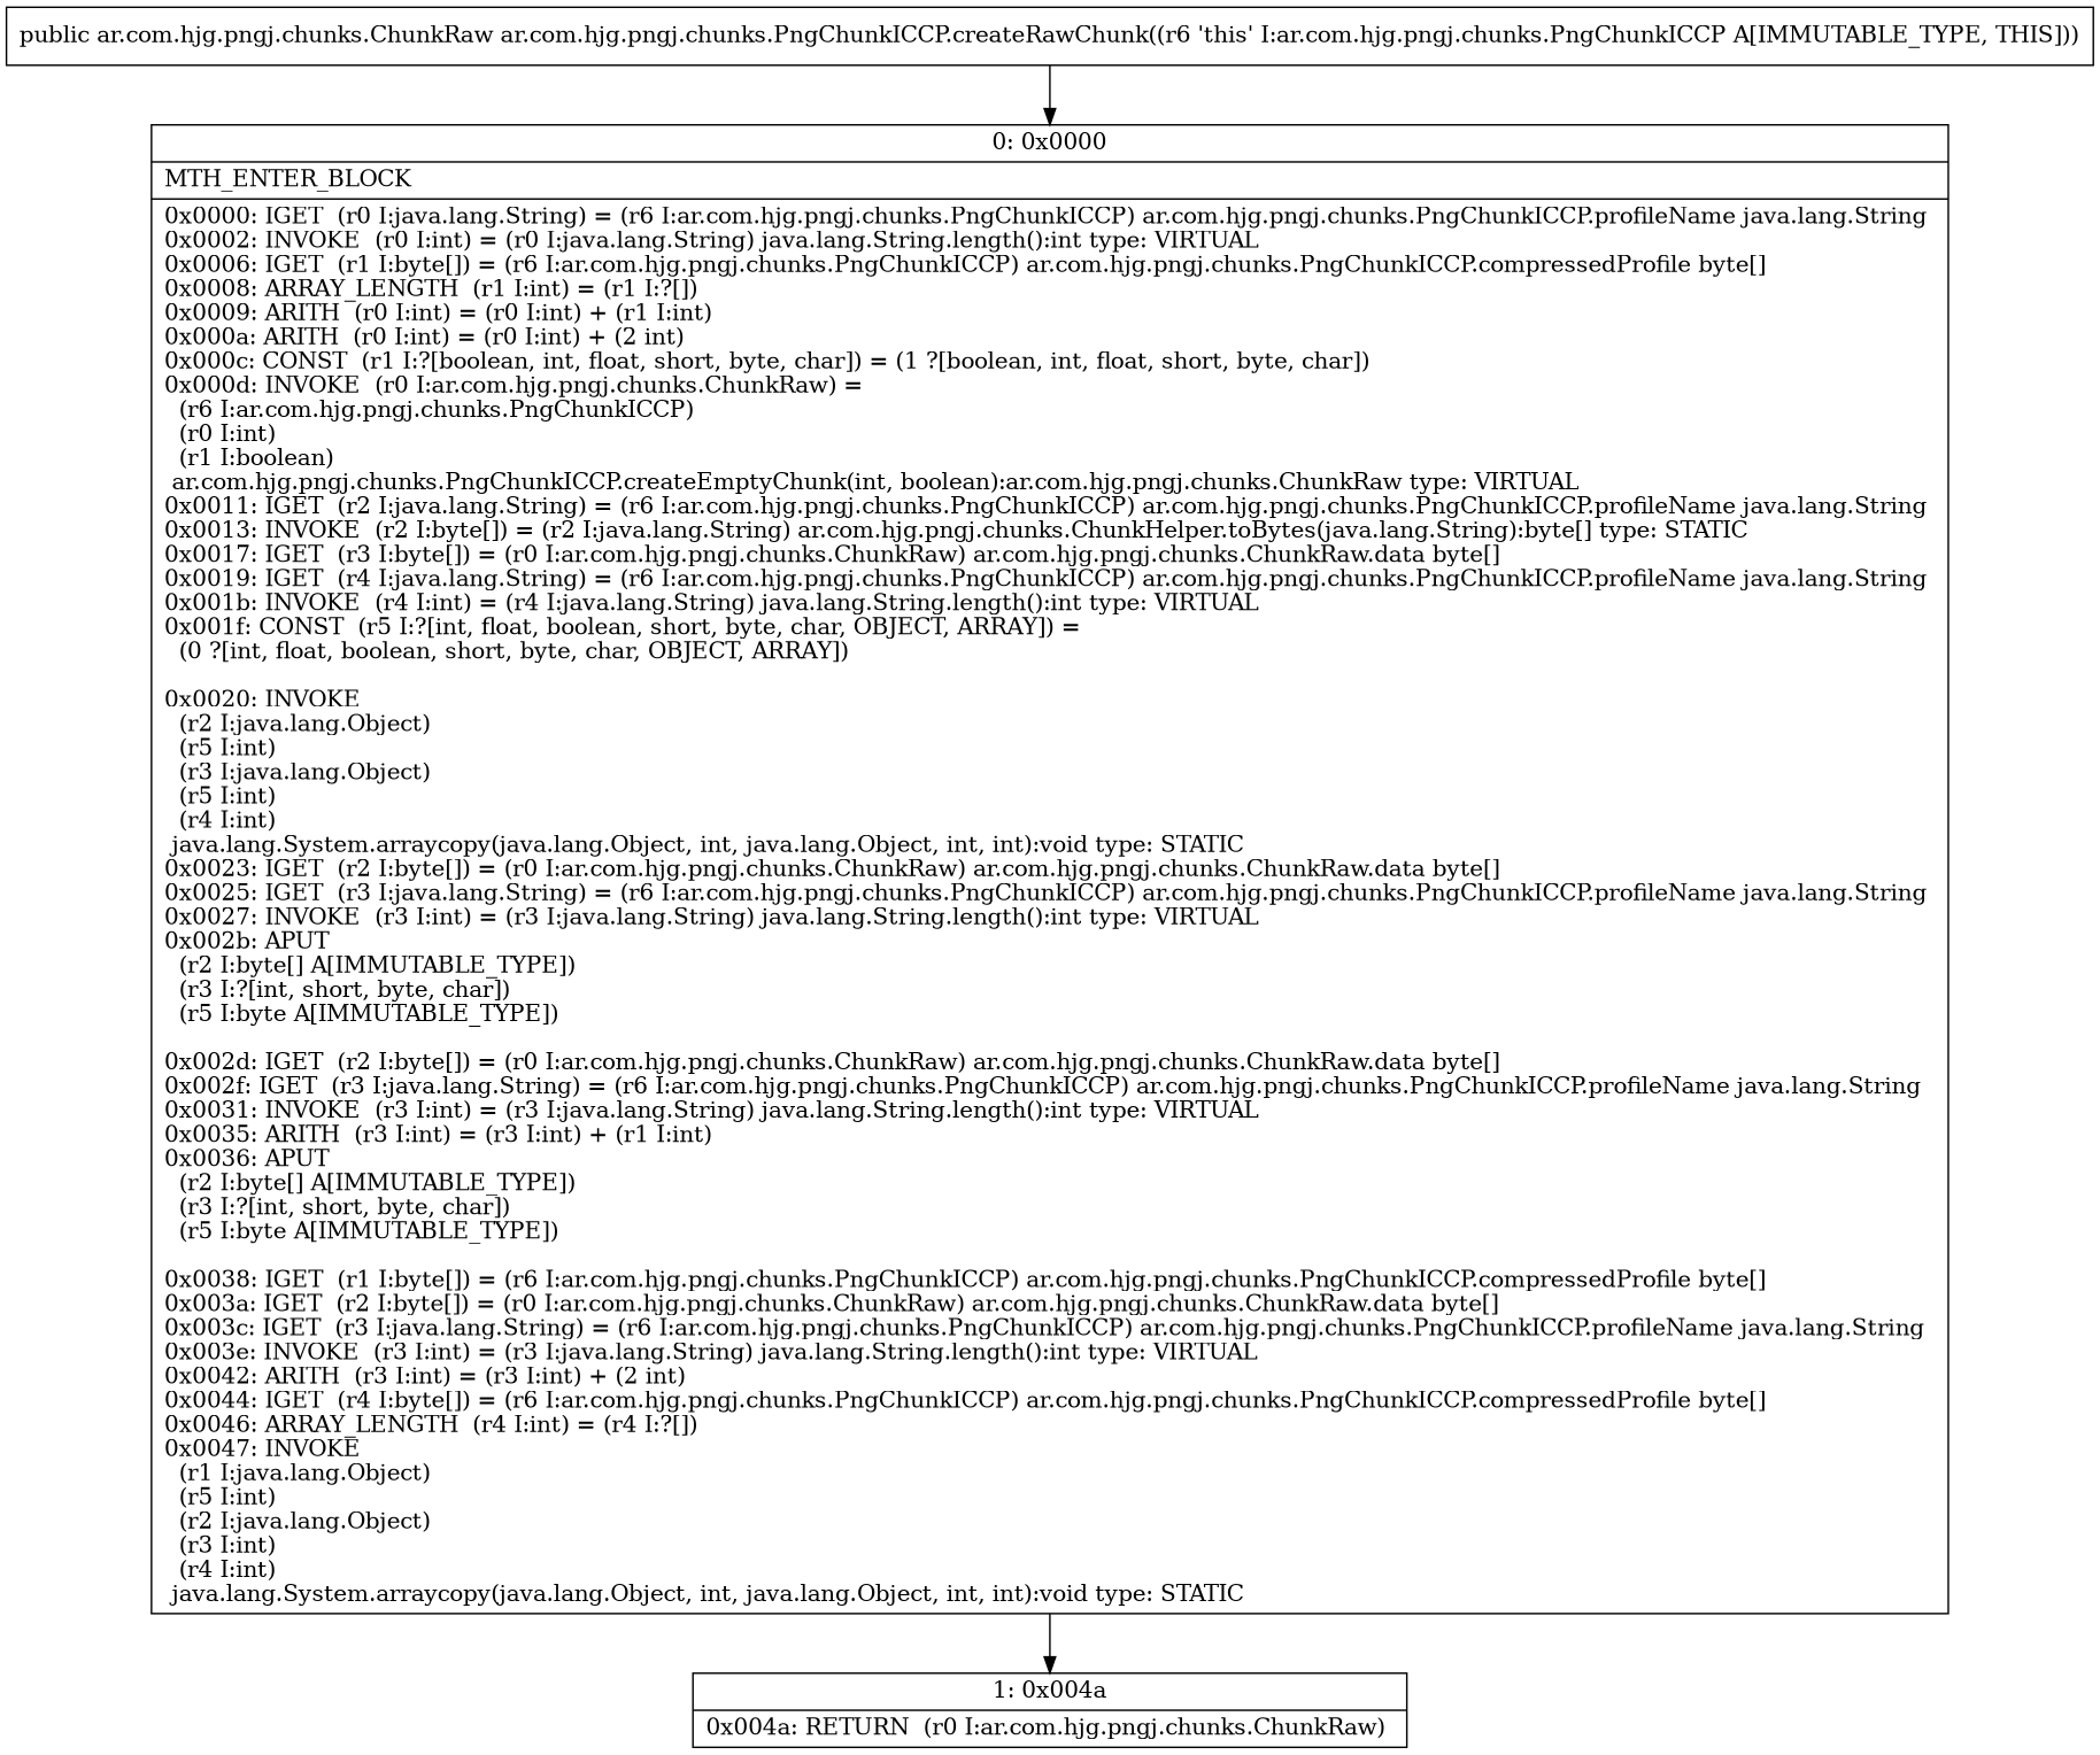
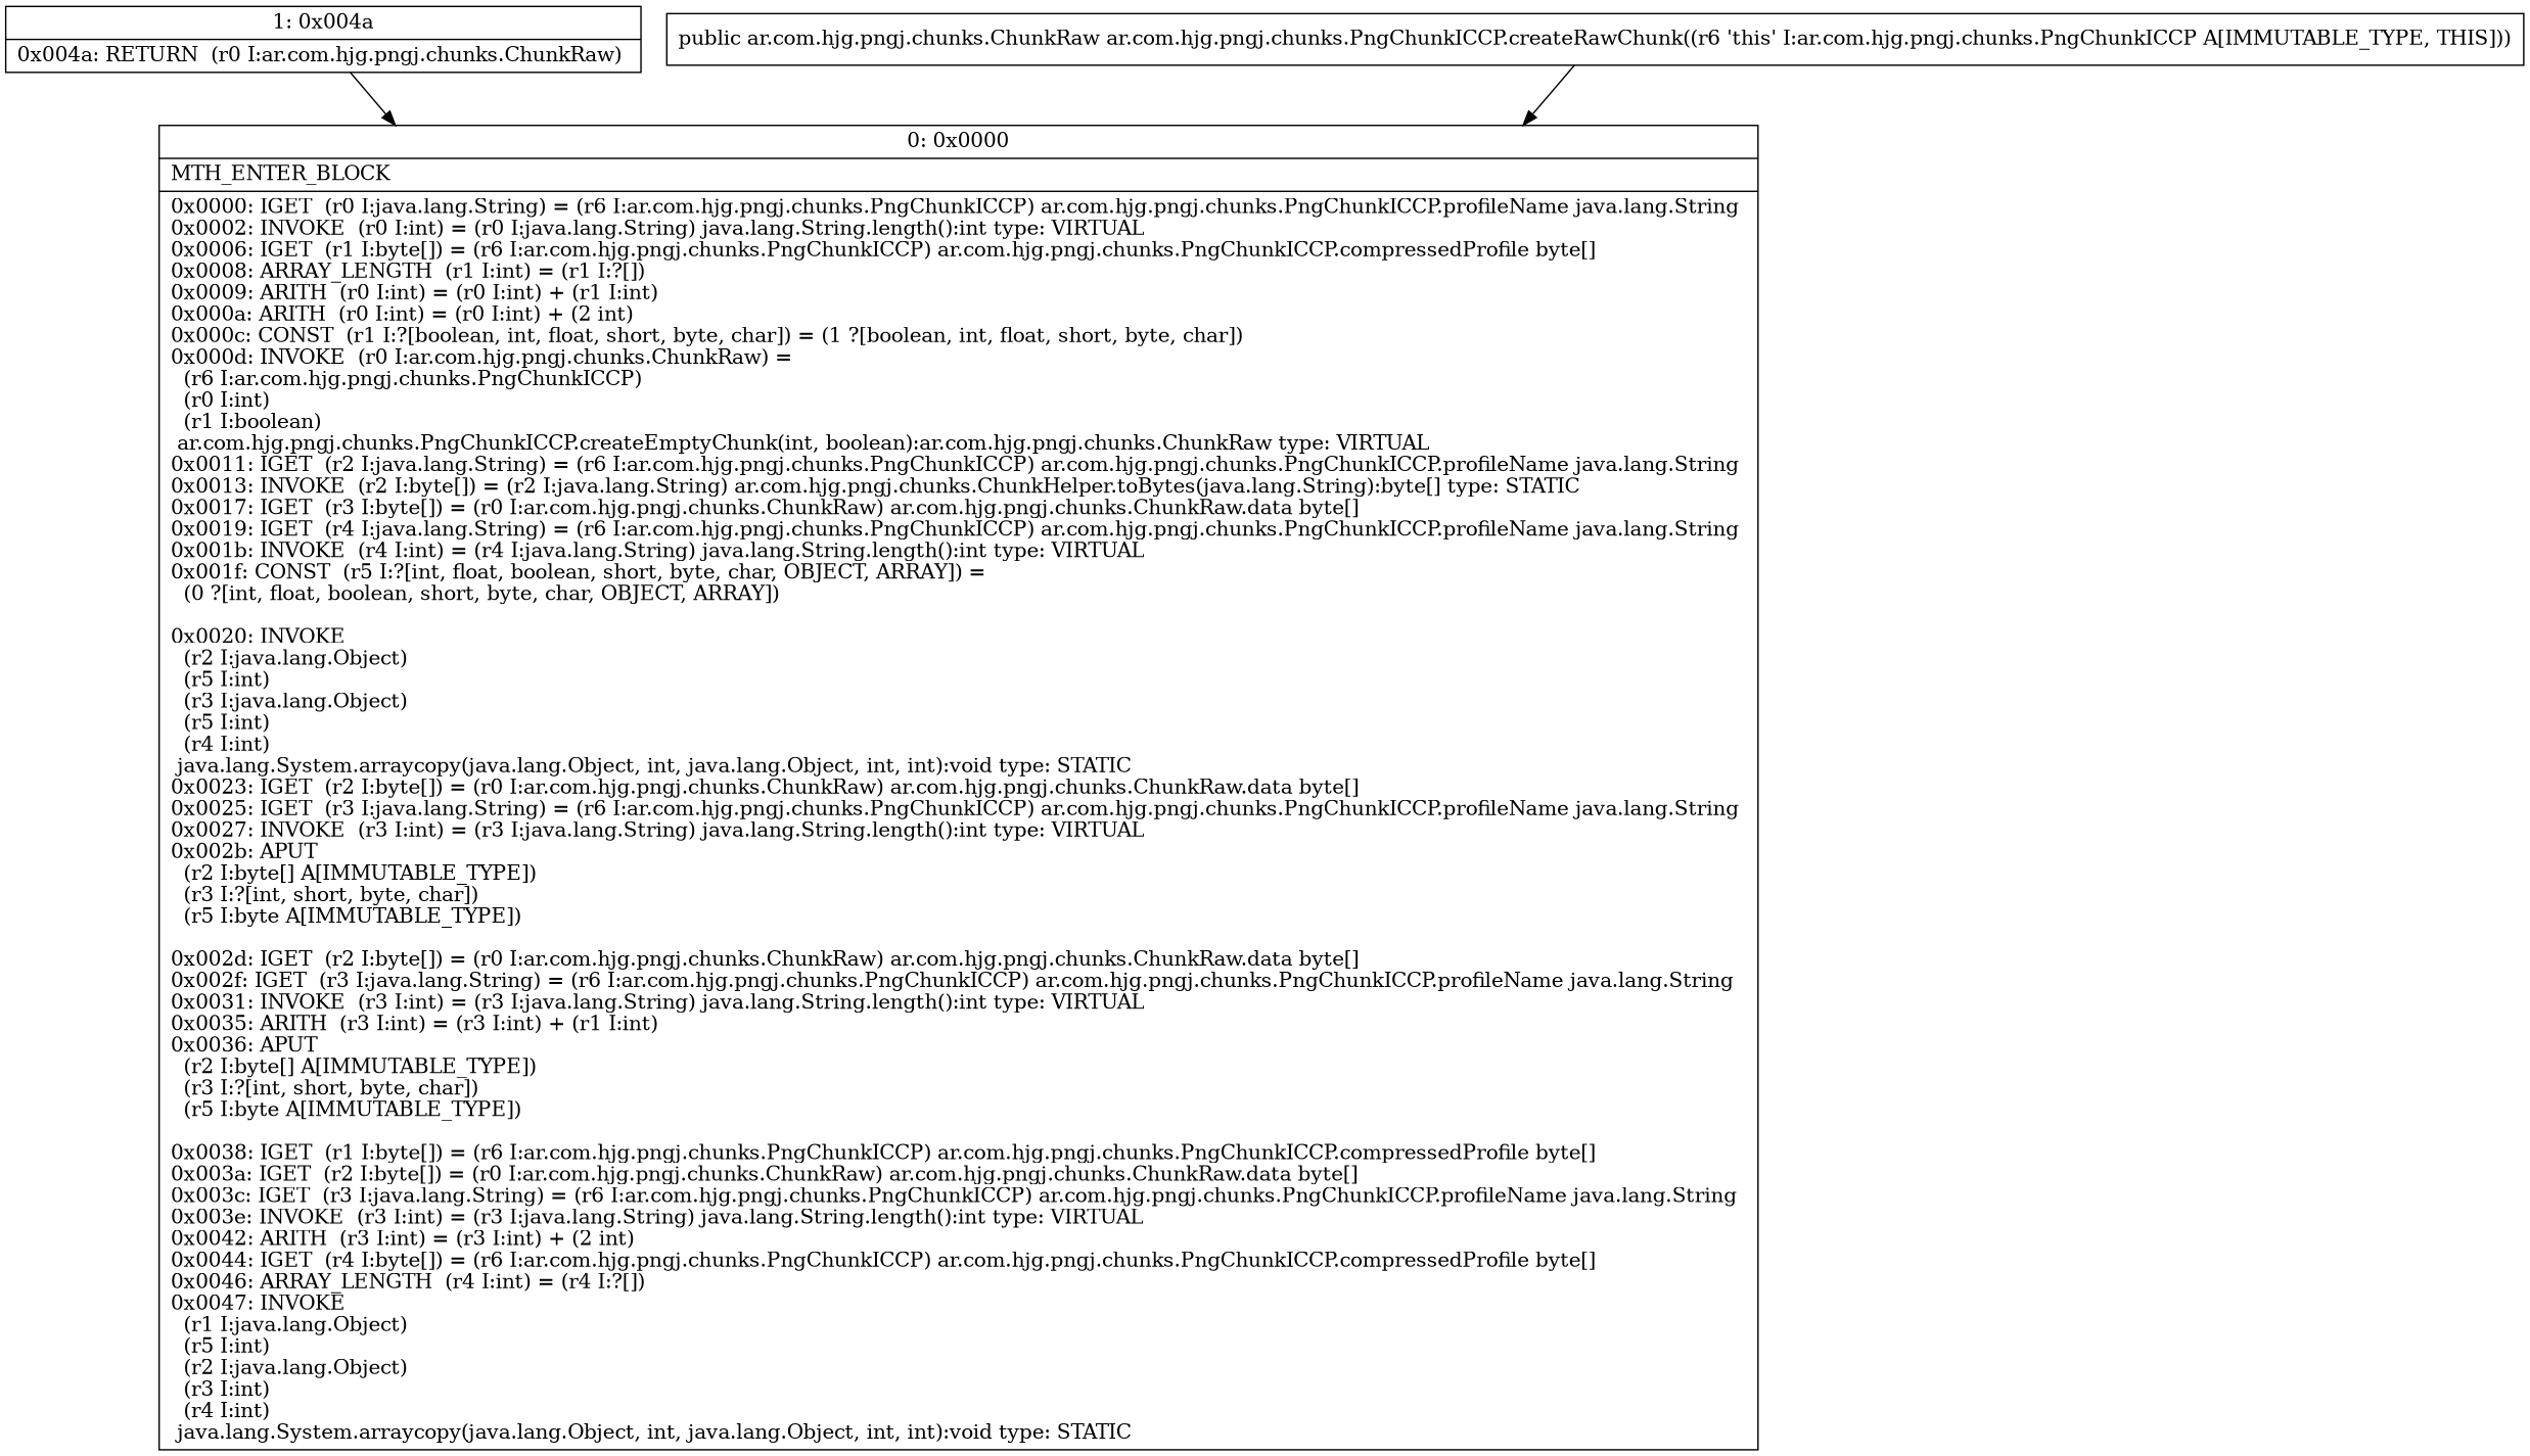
  digraph {
    node [shape=record]
    n1 [label="{0\:\ 0x0000|MTH_ENTER_BLOCK\l|0x0000: IGET  (r0 I:java.lang.String) = (r6 I:ar.com.hjg.pngj.chunks.PngChunkICCP) ar.com.hjg.pngj.chunks.PngChunkICCP.profileName java.lang.String \l0x0002: INVOKE  (r0 I:int) = (r0 I:java.lang.String) java.lang.String.length():int type: VIRTUAL \l0x0006: IGET  (r1 I:byte[]) = (r6 I:ar.com.hjg.pngj.chunks.PngChunkICCP) ar.com.hjg.pngj.chunks.PngChunkICCP.compressedProfile byte[] \l0x0008: ARRAY_LENGTH  (r1 I:int) = (r1 I:?[]) \l0x0009: ARITH  (r0 I:int) = (r0 I:int) + (r1 I:int) \l0x000a: ARITH  (r0 I:int) = (r0 I:int) + (2 int) \l0x000c: CONST  (r1 I:?[boolean, int, float, short, byte, char]) = (1 ?[boolean, int, float, short, byte, char]) \l0x000d: INVOKE  (r0 I:ar.com.hjg.pngj.chunks.ChunkRaw) = \l  (r6 I:ar.com.hjg.pngj.chunks.PngChunkICCP)\l  (r0 I:int)\l  (r1 I:boolean)\l ar.com.hjg.pngj.chunks.PngChunkICCP.createEmptyChunk(int, boolean):ar.com.hjg.pngj.chunks.ChunkRaw type: VIRTUAL \l0x0011: IGET  (r2 I:java.lang.String) = (r6 I:ar.com.hjg.pngj.chunks.PngChunkICCP) ar.com.hjg.pngj.chunks.PngChunkICCP.profileName java.lang.String \l0x0013: INVOKE  (r2 I:byte[]) = (r2 I:java.lang.String) ar.com.hjg.pngj.chunks.ChunkHelper.toBytes(java.lang.String):byte[] type: STATIC \l0x0017: IGET  (r3 I:byte[]) = (r0 I:ar.com.hjg.pngj.chunks.ChunkRaw) ar.com.hjg.pngj.chunks.ChunkRaw.data byte[] \l0x0019: IGET  (r4 I:java.lang.String) = (r6 I:ar.com.hjg.pngj.chunks.PngChunkICCP) ar.com.hjg.pngj.chunks.PngChunkICCP.profileName java.lang.String \l0x001b: INVOKE  (r4 I:int) = (r4 I:java.lang.String) java.lang.String.length():int type: VIRTUAL \l0x001f: CONST  (r5 I:?[int, float, boolean, short, byte, char, OBJECT, ARRAY]) = \l  (0 ?[int, float, boolean, short, byte, char, OBJECT, ARRAY])\l \l0x0020: INVOKE  \l  (r2 I:java.lang.Object)\l  (r5 I:int)\l  (r3 I:java.lang.Object)\l  (r5 I:int)\l  (r4 I:int)\l java.lang.System.arraycopy(java.lang.Object, int, java.lang.Object, int, int):void type: STATIC \l0x0023: IGET  (r2 I:byte[]) = (r0 I:ar.com.hjg.pngj.chunks.ChunkRaw) ar.com.hjg.pngj.chunks.ChunkRaw.data byte[] \l0x0025: IGET  (r3 I:java.lang.String) = (r6 I:ar.com.hjg.pngj.chunks.PngChunkICCP) ar.com.hjg.pngj.chunks.PngChunkICCP.profileName java.lang.String \l0x0027: INVOKE  (r3 I:int) = (r3 I:java.lang.String) java.lang.String.length():int type: VIRTUAL \l0x002b: APUT  \l  (r2 I:byte[] A[IMMUTABLE_TYPE])\l  (r3 I:?[int, short, byte, char])\l  (r5 I:byte A[IMMUTABLE_TYPE])\l \l0x002d: IGET  (r2 I:byte[]) = (r0 I:ar.com.hjg.pngj.chunks.ChunkRaw) ar.com.hjg.pngj.chunks.ChunkRaw.data byte[] \l0x002f: IGET  (r3 I:java.lang.String) = (r6 I:ar.com.hjg.pngj.chunks.PngChunkICCP) ar.com.hjg.pngj.chunks.PngChunkICCP.profileName java.lang.String \l0x0031: INVOKE  (r3 I:int) = (r3 I:java.lang.String) java.lang.String.length():int type: VIRTUAL \l0x0035: ARITH  (r3 I:int) = (r3 I:int) + (r1 I:int) \l0x0036: APUT  \l  (r2 I:byte[] A[IMMUTABLE_TYPE])\l  (r3 I:?[int, short, byte, char])\l  (r5 I:byte A[IMMUTABLE_TYPE])\l \l0x0038: IGET  (r1 I:byte[]) = (r6 I:ar.com.hjg.pngj.chunks.PngChunkICCP) ar.com.hjg.pngj.chunks.PngChunkICCP.compressedProfile byte[] \l0x003a: IGET  (r2 I:byte[]) = (r0 I:ar.com.hjg.pngj.chunks.ChunkRaw) ar.com.hjg.pngj.chunks.ChunkRaw.data byte[] \l0x003c: IGET  (r3 I:java.lang.String) = (r6 I:ar.com.hjg.pngj.chunks.PngChunkICCP) ar.com.hjg.pngj.chunks.PngChunkICCP.profileName java.lang.String \l0x003e: INVOKE  (r3 I:int) = (r3 I:java.lang.String) java.lang.String.length():int type: VIRTUAL \l0x0042: ARITH  (r3 I:int) = (r3 I:int) + (2 int) \l0x0044: IGET  (r4 I:byte[]) = (r6 I:ar.com.hjg.pngj.chunks.PngChunkICCP) ar.com.hjg.pngj.chunks.PngChunkICCP.compressedProfile byte[] \l0x0046: ARRAY_LENGTH  (r4 I:int) = (r4 I:?[]) \l0x0047: INVOKE  \l  (r1 I:java.lang.Object)\l  (r5 I:int)\l  (r2 I:java.lang.Object)\l  (r3 I:int)\l  (r4 I:int)\l java.lang.System.arraycopy(java.lang.Object, int, java.lang.Object, int, int):void type: STATIC \l}"]
    n2 [label="{1\:\ 0x004a|0x004a: RETURN  (r0 I:ar.com.hjg.pngj.chunks.ChunkRaw) \l}"]
    n3 [label="{public ar.com.hjg.pngj.chunks.ChunkRaw ar.com.hjg.pngj.chunks.PngChunkICCP.createRawChunk((r6 'this' I:ar.com.hjg.pngj.chunks.PngChunkICCP A[IMMUTABLE_TYPE, THIS])) }"]
-   n1 -> n2
+   n2 -> n1
    n3 -> n1
  }
